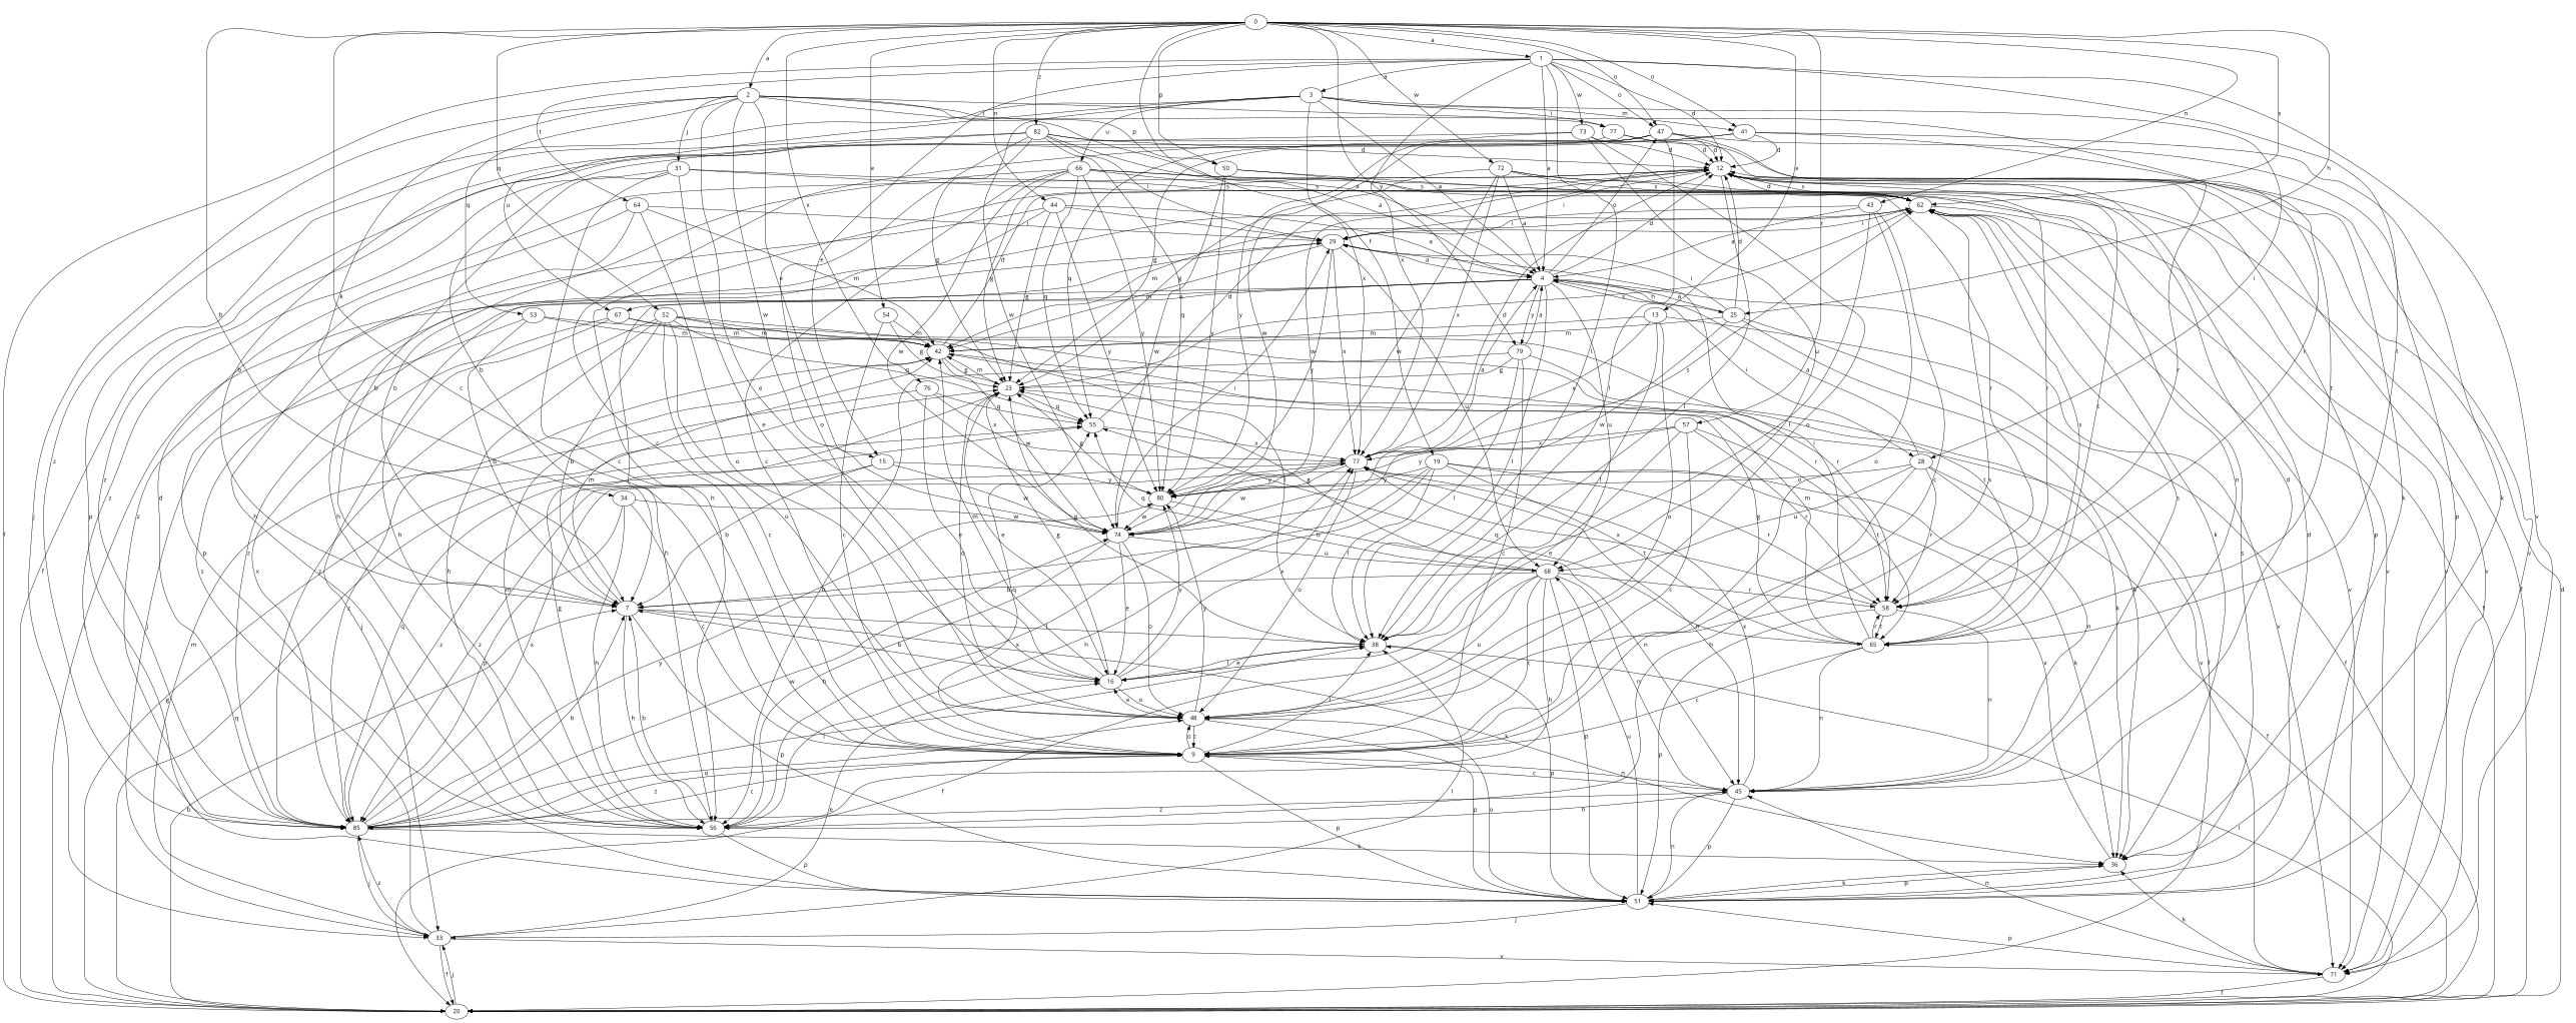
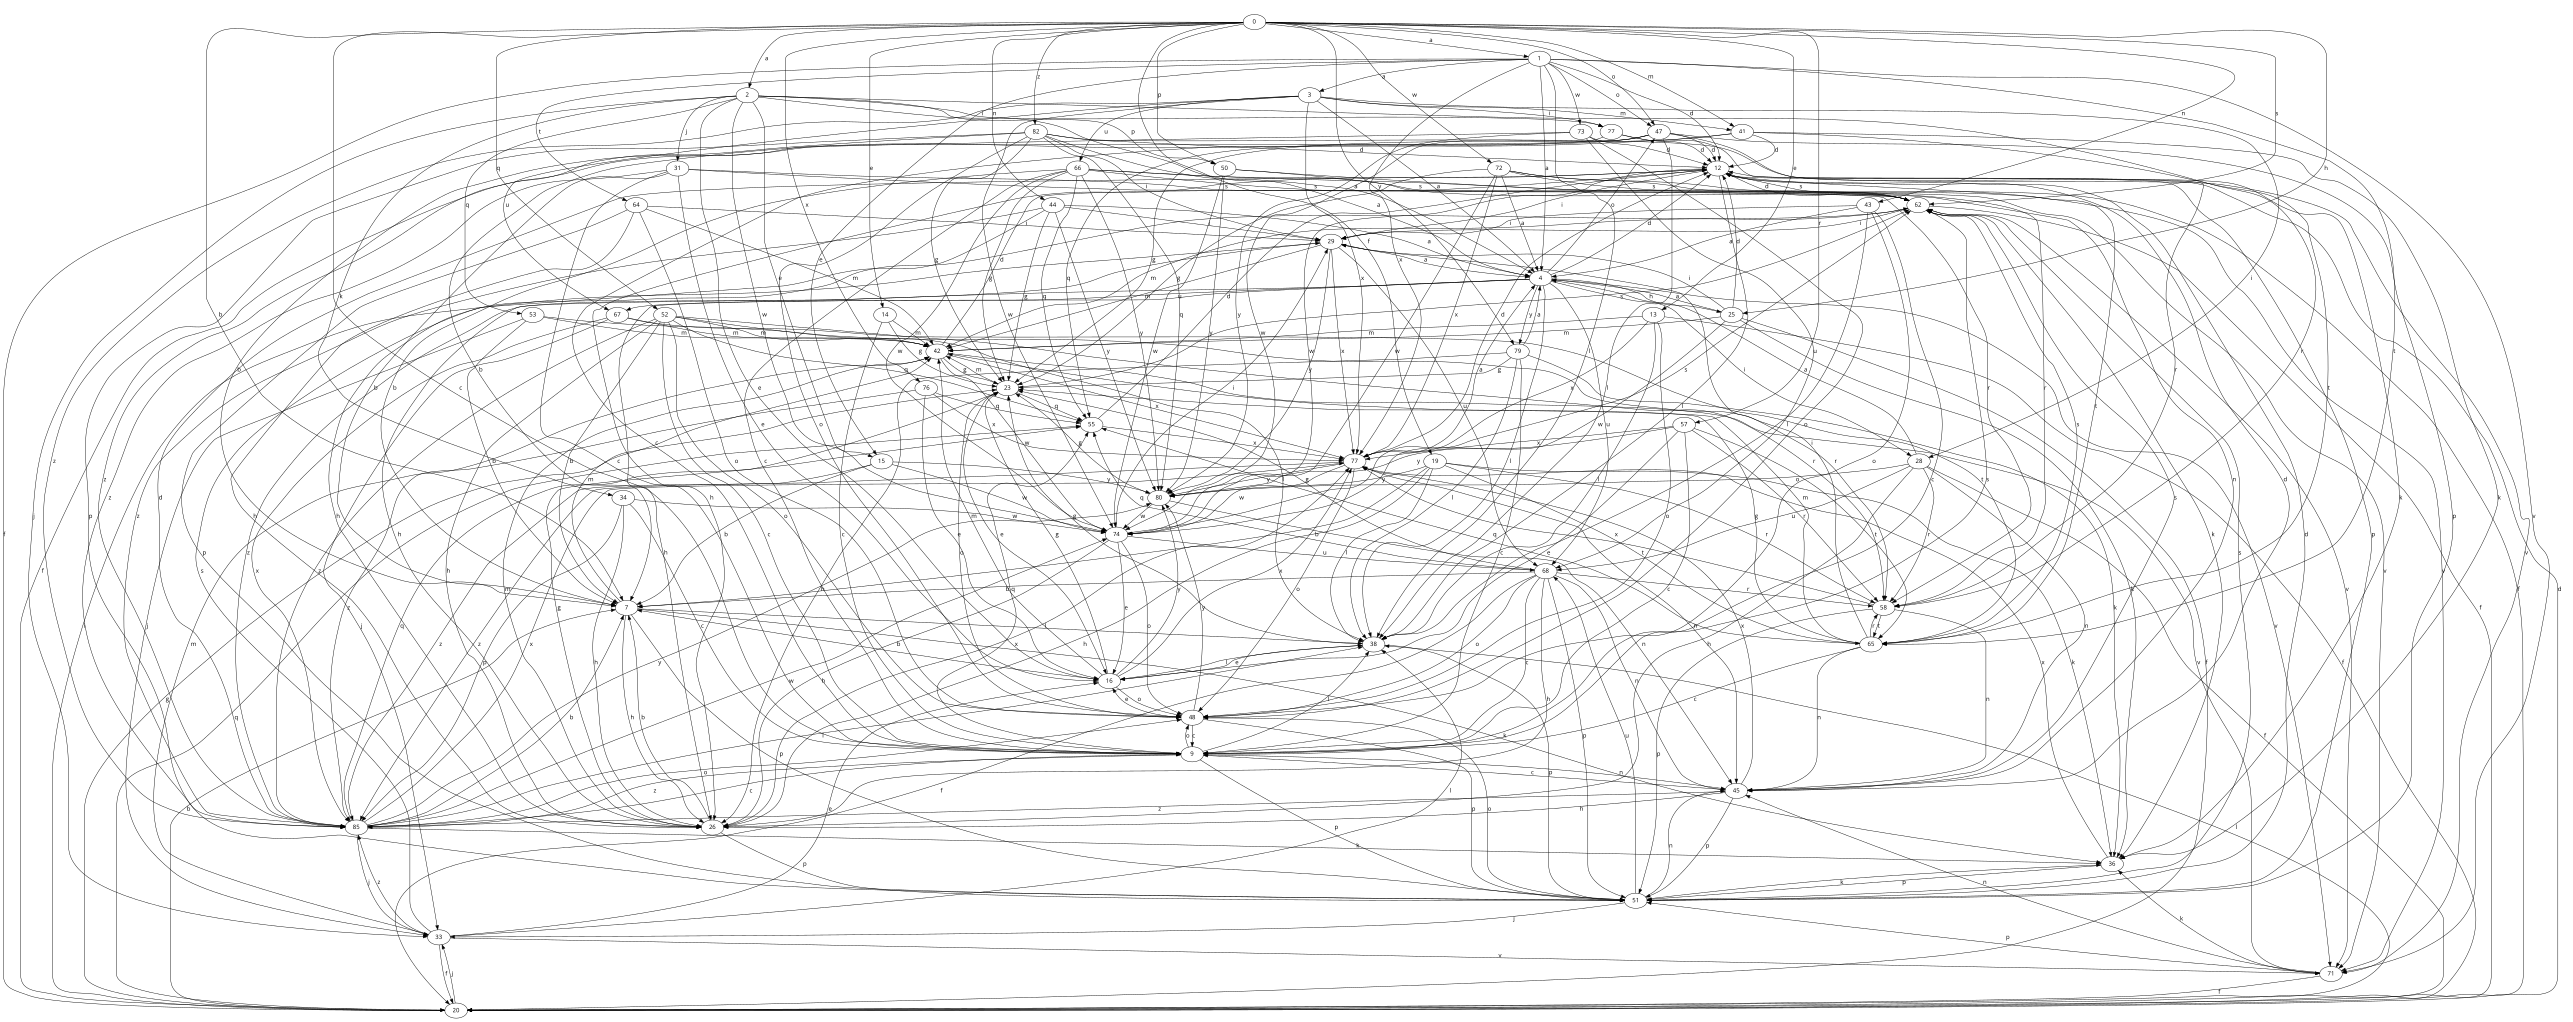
  strict digraph {
    fontname="Open Sans"
    node [fontname="Open Sans"]
    edge [fontname="Open Sans"]
    0
    1
    2
    7
    9
    13
-   14 [label=54]
+   14
    n8 [label=19]
    25
    41
    43
    44
    47
    50
    52
    57
    62
    72
    76
    79
    82
    3
    4
    12
    15
    20
    38
    64
    65
    71
    73
    77
    16
    27
    31
    33
    34
    53
    58
    74
-   26 [label=56]
+   26
    36
    42
    51
    85
    45
    48
    55
    23
    80
    29
    28
    66
    67
    68
    0 -> 1 [label=a]
    0 -> 2 [label=a]
    0 -> 7 [label=b]
    0 -> 9 [label=c]
    0 -> 13 [label=e]
    0 -> 14 [label=e]
    0 -> n8 [label=f]
    0 -> 25 [label=h]
-   0 -> 41 [label=o]
+   0 -> 41 [label=m]
    0 -> 43 [label=n]
    0 -> 44 [label=n]
    0 -> 47 [label=o]
    0 -> 50 [label=p]
    0 -> 52 [label=q]
    0 -> 57 [label=r]
    0 -> 62 [label=s]
    0 -> 72 [label=w]
    0 -> 76 [label=x]
    0 -> 79 [label=y]
    0 -> 82 [label=z]
    1 -> 47 [label=o]
    1 -> 3 [label=a]
    1 -> 4 [label=a]
    1 -> 12 [label=d]
    1 -> 15 [label=e]
    1 -> 20 [label=f]
    1 -> 38 [label=l]
    1 -> 64 [label=t]
    1 -> 65 [label=t]
    1 -> 71 [label=v]
    1 -> 73 [label=w]
    1 -> 77 [label=x]
    2 -> 50 [label=p]
    2 -> 4 [label=a]
    2 -> 15 [label=e]
    2 -> 16 [label=e]
    2 -> 27 [label=i]
    2 -> 31 [label=j]
    2 -> 33 [label=j]
    2 -> 34 [label=k]
    2 -> 53 [label=q]
    2 -> 58 [label=r]
    2 -> 74 [label=w]
    7 -> 38 [label=l]
    7 -> 26 [label=h]
    7 -> 36 [label=k]
    7 -> 42 [label=m]
    7 -> 51 [label=p]
    9 -> 62 [label=s]
    9 -> 38 [label=l]
    9 -> 51 [label=p]
    9 -> 85 [label=z]
    9 -> 45 [label=n]
    9 -> 48 [label=o]
    9 -> 55 [label=q]
    13 -> 20 [label=f]
    13 -> 38 [label=l]
    13 -> 77 [label=x]
    13 -> 42 [label=m]
    13 -> 48 [label=o]
    14 -> 9 [label=c]
    14 -> 42 [label=m]
    14 -> 23 [label=g]
    n8 -> 7 [label=b]
    n8 -> 38 [label=l]
    n8 -> 65 [label=t]
    n8 -> 58 [label=r]
    n8 -> 26 [label=h]
    n8 -> 36 [label=k]
    n8 -> 80 [label=y]
    25 -> 4 [label=a]
    25 -> 12 [label=d]
    25 -> 20 [label=f]
    25 -> 74 [label=w]
    25 -> 36 [label=k]
    25 -> 42 [label=m]
    25 -> 29 [label=i]
    41 -> 7 [label=b]
    41 -> 12 [label=d]
    41 -> 65 [label=t]
    41 -> 36 [label=k]
    41 -> 23 [label=g]
    43 -> 9 [label=c]
    43 -> 4 [label=a]
    43 -> 38 [label=l]
    43 -> 48 [label=o]
    43 -> 29 [label=i]
    44 -> 4 [label=a]
    44 -> 26 [label=h]
    44 -> 85 [label=z]
    44 -> 23 [label=g]
    44 -> 80 [label=y]
    44 -> 29 [label=i]
    47 -> 12 [label=d]
    47 -> 38 [label=l]
    47 -> 74 [label=w]
    47 -> 36 [label=k]
    47 -> 51 [label=p]
    47 -> 85 [label=z]
    47 -> 55 [label=q]
    50 -> 62 [label=s]
    50 -> 58 [label=r]
    50 -> 74 [label=w]
    50 -> 80 [label=y]
    52 -> 7 [label=b]
    52 -> 9 [label=c]
    52 -> 38 [label=l]
    52 -> 58 [label=r]
    52 -> 26 [label=h]
    52 -> 42 [label=m]
    52 -> 85 [label=z]
    52 -> 48 [label=o]
    52 -> 55 [label=q]
    57 -> 9 [label=c]
    57 -> 65 [label=t]
    57 -> 77 [label=x]
    57 -> 16 [label=e]
    57 -> 58 [label=r]
    57 -> 80 [label=y]
    62 -> 12 [label=d]
    62 -> 20 [label=f]
    62 -> 71 [label=v]
    62 -> 36 [label=k]
    62 -> 42 [label=m]
    62 -> 29 [label=i]
    72 -> 62 [label=s]
    72 -> 4 [label=a]
    72 -> 20 [label=f]
    72 -> 71 [label=v]
    72 -> 77 [label=x]
    72 -> 74 [label=w]
    72 -> 23 [label=g]
    76 -> 77 [label=x]
    76 -> 16 [label=e]
    76 -> 85 [label=z]
    76 -> 55 [label=q]
    79 -> 9 [label=c]
    79 -> 4 [label=a]
    79 -> 38 [label=l]
    79 -> 26 [label=h]
    79 -> 36 [label=k]
    79 -> 23 [label=g]
    82 -> 7 [label=b]
    82 -> 4 [label=a]
    82 -> 12 [label=d]
    82 -> 71 [label=v]
    82 -> 51 [label=p]
    82 -> 48 [label=o]
    82 -> 23 [label=g]
    82 -> 80 [label=q]
    82 -> 29 [label=i]
    3 -> 41 [label=m]
    3 -> 4 [label=a]
    3 -> 77 [label=x]
    3 -> 27 [label=i]
    3 -> 74 [label=w]
    3 -> 85 [label=z]
    3 -> 28 [label=i]
    3 -> 66 [label=u]
    3 -> 67 [label=u]
    4 -> 25 [label=h]
    4 -> 47 [label=o]
    4 -> 79 [label=y]
    4 -> 12 [label=d]
    4 -> 38 [label=l]
    4 -> 71 [label=v]
    4 -> 26 [label=h]
    4 -> 85 [label=z]
    4 -> 28 [label=i]
    4 -> 67 [label=u]
    4 -> 68 [label=u]
    12 -> 62 [label=s]
    12 -> 38 [label=l]
    12 -> 65 [label=t]
-   12 -> 71 [label=v]
    12 -> 74 [label=w]
    12 -> 26 [label=h]
    12 -> 51 [label=p]
    12 -> 29 [label=i]
    15 -> 7 [label=b]
    15 -> 74 [label=w]
    15 -> 85 [label=z]
    15 -> 80 [label=y]
    20 -> 7 [label=b]
    20 -> 12 [label=d]
    20 -> 38 [label=l]
    20 -> 33 [label=j]
    20 -> 55 [label=q]
    20 -> 23 [label=g]
    20 -> 29 [label=i]
    38 -> 16 [label=e]
    38 -> 51 [label=p]
    38 -> 23 [label=g]
    64 -> 26 [label=h]
    64 -> 42 [label=m]
    64 -> 51 [label=p]
    64 -> 48 [label=o]
    64 -> 29 [label=i]
    65 -> 9 [label=c]
    65 -> 62 [label=s]
    65 -> 58 [label=r]
    65 -> 42 [label=m]
    65 -> 45 [label=n]
    65 -> 55 [label=q]
    65 -> 23 [label=g]
    65 -> 29 [label=i]
    71 -> 20 [label=f]
    71 -> 36 [label=k]
    71 -> 51 [label=p]
    71 -> 45 [label=n]
    73 -> 12 [label=d]
    73 -> 20 [label=f]
    73 -> 48 [label=o]
    73 -> 80 [label=y]
    73 -> 68 [label=u]
    77 -> 4 [label=a]
    77 -> 12 [label=d]
    77 -> 74 [label=w]
    77 -> 85 [label=z]
    77 -> 45 [label=n]
    77 -> 48 [label=o]
    77 -> 80 [label=y]
    16 -> 7 [label=b]
    16 -> 38 [label=l]
    16 -> 77 [label=x]
    16 -> 42 [label=m]
    16 -> 48 [label=o]
    16 -> 23 [label=g]
    16 -> 80 [label=y]
    27 -> 9 [label=c]
    27 -> 12 [label=d]
    27 -> 58 [label=r]
    31 -> 7 [label=b]
    31 -> 9 [label=c]
    31 -> 62 [label=s]
    31 -> 16 [label=e]
    31 -> 58 [label=r]
    31 -> 85 [label=z]
    33 -> 62 [label=s]
    33 -> 20 [label=f]
    33 -> 38 [label=l]
    33 -> 71 [label=v]
    33 -> 16 [label=e]
    33 -> 42 [label=m]
    33 -> 85 [label=z]
    34 -> 9 [label=c]
    34 -> 74 [label=w]
    34 -> 26 [label=h]
    34 -> 85 [label=p]
    53 -> 7 [label=b]
    53 -> 33 [label=j]
    53 -> 58 [label=r]
    53 -> 42 [label=m]
    58 -> 65 [label=t]
    58 -> 77 [label=x]
    58 -> 51 [label=p]
    58 -> 45 [label=n]
    74 -> 62 [label=s]
    74 -> 16 [label=e]
    74 -> 26 [label=h]
    74 -> 48 [label=o]
    74 -> 29 [label=i]
    74 -> 68 [label=u]
    26 -> 7 [label=b]
    26 -> 77 [label=x]
    26 -> 42 [label=m]
    26 -> 51 [label=p]
    26 -> 23 [label=g]
    36 -> 77 [label=x]
    36 -> 51 [label=p]
    42 -> 12 [label=d]
    42 -> 71 [label=v]
+   42 -> 77 [label=x]
    42 -> 74 [label=w]
    42 -> 23 [label=g]
    51 -> 62 [label=s]
    51 -> 12 [label=d]
    51 -> 33 [label=j]
    51 -> 36 [label=k]
    51 -> 45 [label=n]
    51 -> 48 [label=o]
    51 -> 68 [label=u]
    85 -> 7 [label=b]
    85 -> 9 [label=c]
    85 -> 12 [label=d]
    85 -> 38 [label=l]
    85 -> 77 [label=x]
    85 -> 33 [label=j]
    85 -> 74 [label=w]
    85 -> 36 [label=k]
    85 -> 48 [label=o]
    85 -> 55 [label=q]
    85 -> 80 [label=y]
    45 -> 9 [label=c]
    45 -> 62 [label=s]
    45 -> 12 [label=d]
    45 -> 77 [label=x]
    45 -> 26 [label=h]
    45 -> 51 [label=p]
    45 -> 85 [label=z]
    48 -> 9 [label=c]
    48 -> 16 [label=e]
    48 -> 51 [label=p]
    48 -> 80 [label=y]
    55 -> 12 [label=d]
    55 -> 77 [label=x]
    23 -> 62 [label=s]
    23 -> 16 [label=e]
    23 -> 42 [label=m]
    23 -> 48 [label=o]
    23 -> 55 [label=q]
    80 -> 74 [label=w]
    80 -> 45 [label=n]
    80 -> 23 [label=g]
    29 -> 4 [label=a]
    29 -> 77 [label=x]
    29 -> 26 [label=h]
    29 -> 42 [label=m]
    29 -> 80 [label=y]
    29 -> 68 [label=u]
    28 -> 4 [label=a]
    28 -> 20 [label=f]
    28 -> 58 [label=r]
    28 -> 26 [label=h]
    28 -> 45 [label=n]
    28 -> 80 [label=o]
    28 -> 68 [label=u]
    66 -> 7 [label=b]
    66 -> 9 [label=c]
    66 -> 62 [label=s]
    66 -> 71 [label=v]
    66 -> 74 [label=w]
    66 -> 45 [label=n]
    66 -> 55 [label=q]
    66 -> 23 [label=g]
    66 -> 80 [label=y]
    67 -> 65 [label=t]
    67 -> 33 [label=j]
    67 -> 42 [label=m]
    67 -> 85 [label=x]
    68 -> 7 [label=b]
    68 -> 9 [label=c]
    68 -> 20 [label=f]
    68 -> 58 [label=r]
    68 -> 26 [label=h]
    68 -> 51 [label=p]
    68 -> 45 [label=n]
    68 -> 48 [label=o]
    68 -> 55 [label=q]
    68 -> 23 [label=g]
  }
